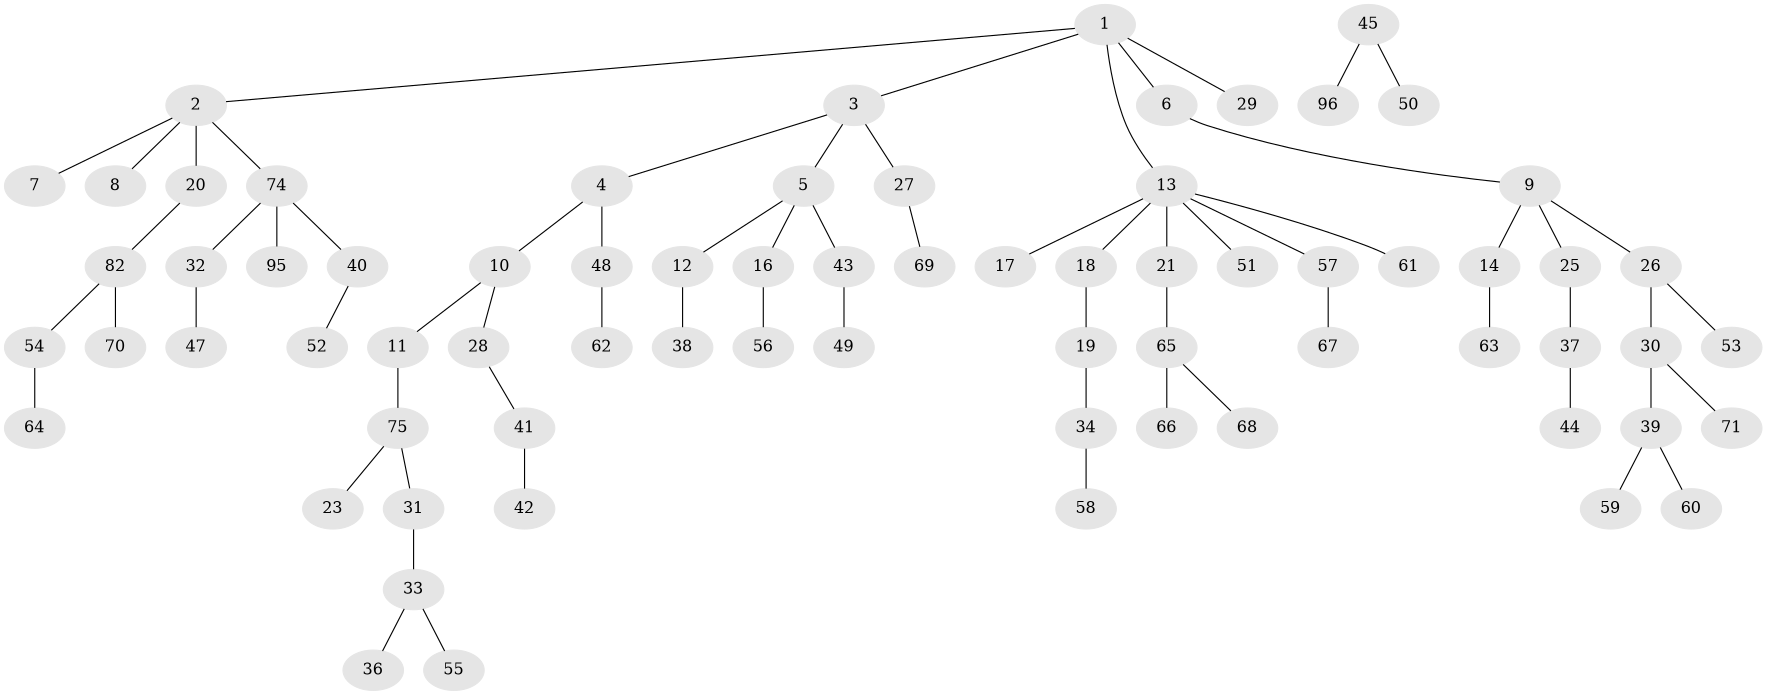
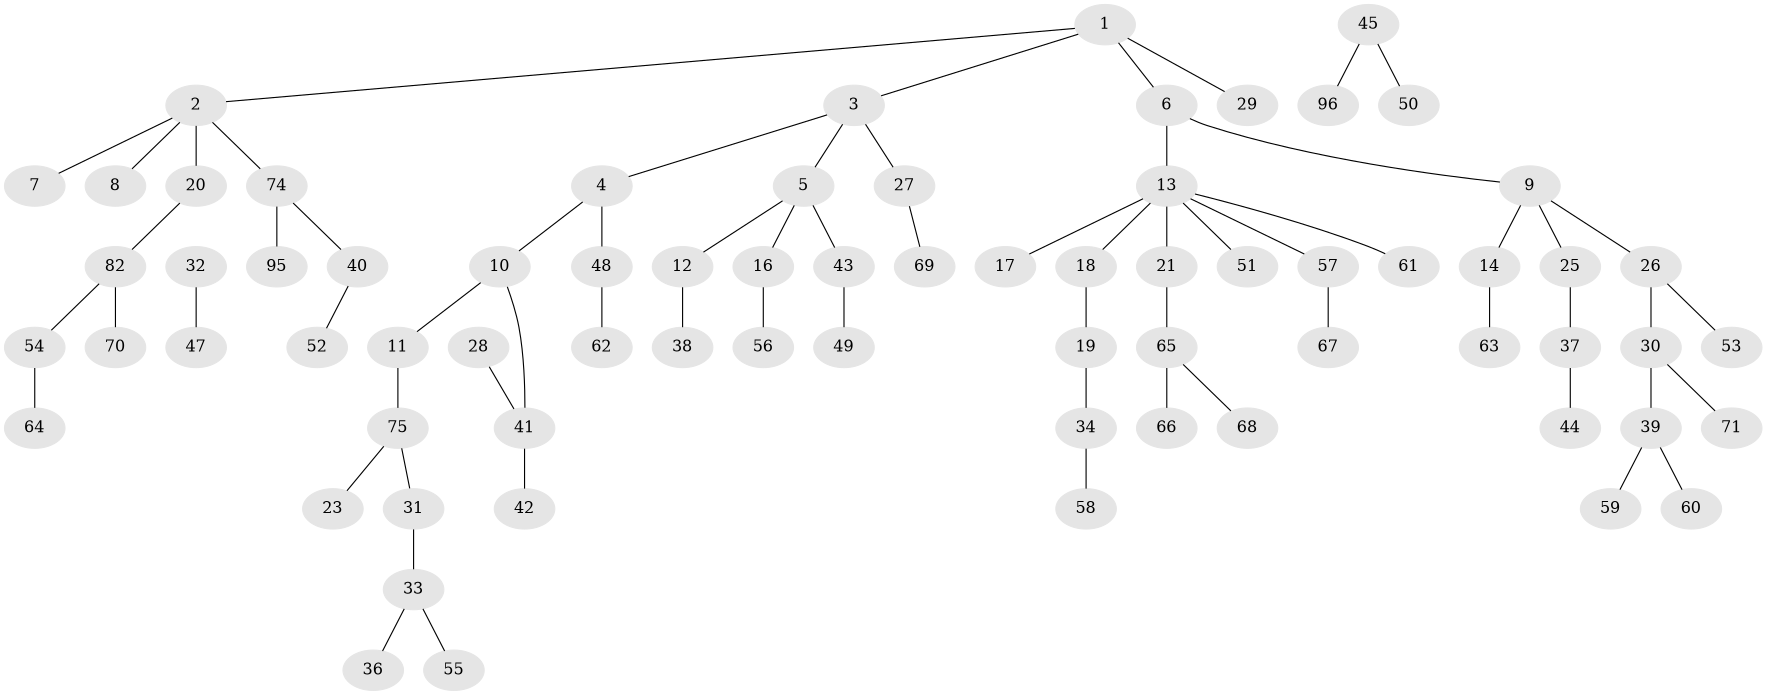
  graph {
    node [color=gray90 style=filled]
    1
    2
    3
    6
    13
    29
    7
    8
    20
    n10 [label=74]
    4
    5
    27
    9
    17
    18
    21
    51
    57
    61
    n21 [label=82]
    32
    n23 [label=95]
    40
    n25 [label=96]
    45
    50
    10
    48
    12
    16
    43
    69
    11
    28
    62
    38
    56
    49
    14
    25
    26
    63
    37
    30
    53
    n47 [label=75]
    41
    23
    31
    19
    65
    67
    33
    34
    58
    54
    70
    66
    68
    64
    47
    52
    44
    39
    71
    42
    59
    60
    36
    55
    1 -- 2
    1 -- 3
    1 -- 6
-   1 -- 13
+   6 -- 13
    1 -- 29
    2 -- 7
    2 -- 8
    2 -- 20
    2 -- n10
    3 -- 4
    3 -- 5
    3 -- 27
    6 -- 9
    13 -- 17
    13 -- 18
    13 -- 21
    13 -- 51
    13 -- 57
    13 -- 61
    20 -- n21
-   n10 -- 32
    n10 -- n23
    n10 -- 40
    4 -- 10
    4 -- 48
    5 -- 12
    5 -- 16
    5 -- 43
    27 -- 69
    9 -- 14
    9 -- 25
    9 -- 26
    18 -- 19
    21 -- 65
    57 -- 67
    n21 -- 54
    n21 -- 70
    32 -- 47
    40 -- 52
    45 -- n25
    45 -- 50
    10 -- 11
-   10 -- 28
+   10 -- 41
    48 -- 62
    12 -- 38
    16 -- 56
    43 -- 49
    11 -- n47
    28 -- 41
    14 -- 63
    25 -- 37
    26 -- 30
    26 -- 53
    37 -- 44
    30 -- 39
    30 -- 71
    n47 -- 23
    n47 -- 31
    41 -- 42
    31 -- 33
    19 -- 34
    65 -- 66
    65 -- 68
    33 -- 36
    33 -- 55
    34 -- 58
    54 -- 64
    39 -- 59
    39 -- 60
  }
